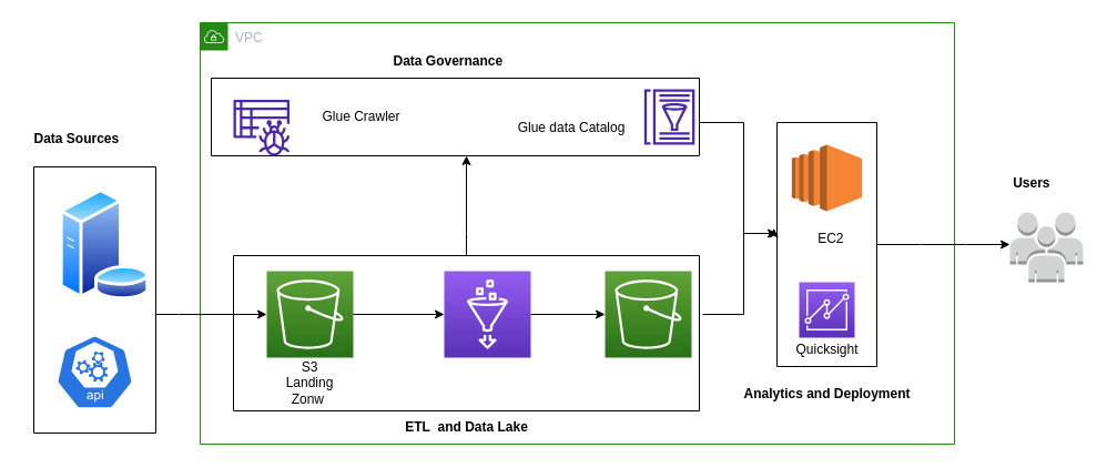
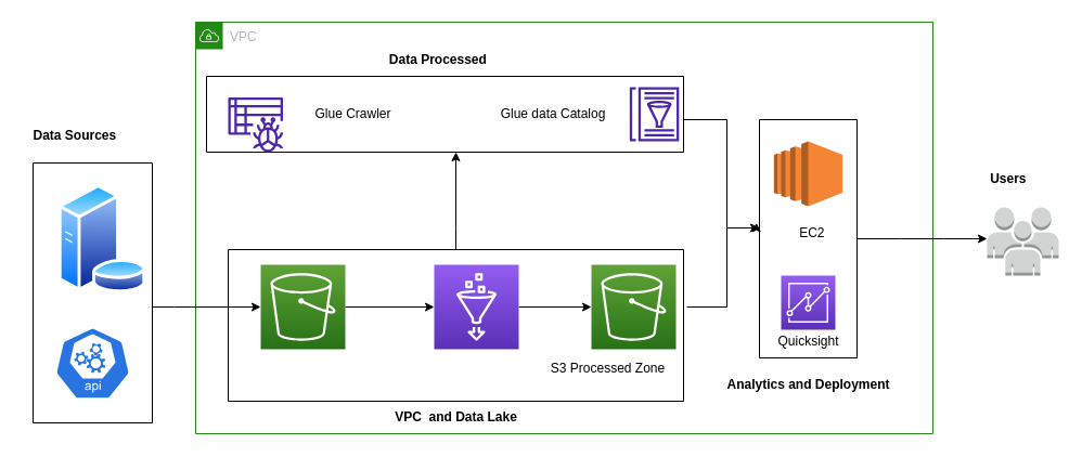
  <mxCell id="0" />
  <mxCell id="1" parent="0" />
  <mxCell id="2" value="VPC" style="points=[[0,0],[0.25,0],[0.5,0],[0.75,0],[1,0],[1,0.25],[1,0.5],[1,0.75],[1,1],[0.75,1],[0.5,1],[0.25,1],[0,1],[0,0.75],[0,0.5],[0,0.25]];outlineConnect=0;gradientColor=none;html=1;whiteSpace=wrap;fontSize=12;fontStyle=0;container=1;pointerEvents=0;collapsible=0;recursiveResize=0;shape=mxgraph.aws4.group;grIcon=mxgraph.aws4.group_vpc;strokeColor=#248814;fillColor=none;verticalAlign=top;align=left;spacingLeft=30;fontColor=#AAB7B8;dashed=0;" vertex="1" parent="1"><mxGeometry x="180" y="20" width="680" height="380" as="geometry" /></mxCell>
  <mxCell id="3" value="" style="edgeStyle=orthogonalEdgeStyle;rounded=0;orthogonalLoop=1;jettySize=auto;html=1;entryX=-0.031;entryY=0.433;entryDx=0;entryDy=0;entryPerimeter=0;" edge="1" parent="2" source="4" target="11"><mxGeometry relative="1" as="geometry"><Array as="points"><mxPoint x="490" y="90" /><mxPoint x="490" y="190" /><mxPoint x="517" y="190" /></Array></mxGeometry></mxCell>
  <mxCell id="4" value="" style="swimlane;startSize=0;" vertex="1" parent="2"><mxGeometry x="10" y="50" width="440" height="70" as="geometry" /></mxCell>
  <mxCell id="5" value="" style="sketch=0;outlineConnect=0;fontColor=#232F3E;gradientColor=none;fillColor=#4D27AA;strokeColor=none;dashed=0;verticalLabelPosition=bottom;verticalAlign=top;align=center;html=1;fontSize=12;fontStyle=0;aspect=fixed;pointerEvents=1;shape=mxgraph.aws4.glue_crawlers;" vertex="1" parent="4"><mxGeometry x="20" y="19.5" width="50.5" height="50.5" as="geometry" /></mxCell>
  <mxCell id="6" value="" style="sketch=0;outlineConnect=0;fontColor=#232F3E;gradientColor=none;fillColor=#4D27AA;strokeColor=none;dashed=0;verticalLabelPosition=bottom;verticalAlign=top;align=center;html=1;fontSize=12;fontStyle=0;aspect=fixed;pointerEvents=1;shape=mxgraph.aws4.glue_data_catalog;" vertex="1" parent="4"><mxGeometry x="390" y="10" width="46.15" height="50" as="geometry" /></mxCell>
  <mxCell id="7" value="Glue Crawler" style="text;html=1;align=center;verticalAlign=middle;resizable=0;points=[];autosize=1;strokeColor=none;fillColor=none;" vertex="1" parent="4"><mxGeometry x="90" y="20" width="90" height="30" as="geometry" /></mxCell>
- <mxCell id="8" value="Glue data Catalog" style="text;html=1;strokeColor=none;fillColor=none;align=center;verticalAlign=middle;whiteSpace=wrap;rounded=0;" vertex="1" parent="4"><mxGeometry x="275" y="30" width="100" height="30" as="geometry" /></mxCell>
- <mxCell id="9" value="&lt;b&gt;Data Governance&amp;nbsp;&lt;/b&gt;" style="text;html=1;align=center;verticalAlign=middle;resizable=0;points=[];autosize=1;strokeColor=none;fillColor=none;" vertex="1" parent="2"><mxGeometry x="160" y="20" width="130" height="30" as="geometry" /></mxCell>
- <mxCell id="10" value="&lt;b&gt;ETL&amp;nbsp; and Data Lake&lt;/b&gt;" style="text;html=1;align=center;verticalAlign=middle;resizable=0;points=[];autosize=1;strokeColor=none;fillColor=none;" vertex="1" parent="2"><mxGeometry x="175" y="350" width="130" height="30" as="geometry" /></mxCell>
+ <mxCell id="8" value="Glue data Catalog" style="text;html=1;strokeColor=none;fillColor=none;align=center;verticalAlign=middle;whiteSpace=wrap;rounded=0;" vertex="1" parent="4"><mxGeometry x="270" y="20" width="100" height="30" as="geometry" /></mxCell>
+ <mxCell id="9" value="&lt;b&gt;Data Processed&amp;nbsp;&lt;/b&gt;" style="text;html=1;align=center;verticalAlign=middle;resizable=0;points=[];autosize=1;strokeColor=none;fillColor=none;" vertex="1" parent="2"><mxGeometry x="160" y="20" width="130" height="30" as="geometry" /></mxCell>
+ <mxCell id="10" value="&lt;b&gt;VPC&amp;nbsp; and Data Lake&lt;/b&gt;" style="text;html=1;align=center;verticalAlign=middle;resizable=0;points=[];autosize=1;strokeColor=none;fillColor=none;" vertex="1" parent="2"><mxGeometry x="175" y="350" width="130" height="30" as="geometry" /></mxCell>
  <mxCell id="11" value="" style="swimlane;startSize=0;" vertex="1" parent="2"><mxGeometry x="520" y="90" width="90" height="220" as="geometry" /></mxCell>
  <mxCell id="12" value="" style="outlineConnect=0;dashed=0;verticalLabelPosition=bottom;verticalAlign=top;align=center;html=1;shape=mxgraph.aws3.ec2;fillColor=#F58534;gradientColor=none;" vertex="1" parent="11"><mxGeometry x="13.37" y="20" width="63.25" height="60" as="geometry" /></mxCell>
  <mxCell id="13" value="EC2&amp;nbsp;" style="text;html=1;align=center;verticalAlign=middle;resizable=0;points=[];autosize=1;strokeColor=none;fillColor=none;" vertex="1" parent="11"><mxGeometry x="24.99" y="90" width="50" height="30" as="geometry" /></mxCell>
  <mxCell id="14" value="" style="sketch=0;points=[[0,0,0],[0.25,0,0],[0.5,0,0],[0.75,0,0],[1,0,0],[0,1,0],[0.25,1,0],[0.5,1,0],[0.75,1,0],[1,1,0],[0,0.25,0],[0,0.5,0],[0,0.75,0],[1,0.25,0],[1,0.5,0],[1,0.75,0]];outlineConnect=0;fontColor=#232F3E;gradientColor=#945DF2;gradientDirection=north;fillColor=#5A30B5;strokeColor=#ffffff;dashed=0;verticalLabelPosition=bottom;verticalAlign=top;align=center;html=1;fontSize=12;fontStyle=0;aspect=fixed;shape=mxgraph.aws4.resourceIcon;resIcon=mxgraph.aws4.quicksight;" vertex="1" parent="11"><mxGeometry x="20" y="144" width="50" height="50" as="geometry" /></mxCell>
  <mxCell id="15" value="Quicksight" style="text;html=1;align=center;verticalAlign=middle;resizable=0;points=[];autosize=1;strokeColor=none;fillColor=none;" vertex="1" parent="11"><mxGeometry x="5" y="190" width="80" height="30" as="geometry" /></mxCell>
  <mxCell id="16" value="&lt;b&gt;Analytics and Deployment&lt;/b&gt;" style="text;html=1;align=center;verticalAlign=middle;resizable=0;points=[];autosize=1;strokeColor=none;fillColor=none;" vertex="1" parent="2"><mxGeometry x="480" y="320" width="170" height="30" as="geometry" /></mxCell>
  <mxCell id="17" value="" style="edgeStyle=orthogonalEdgeStyle;rounded=0;orthogonalLoop=1;jettySize=auto;html=1;" edge="1" parent="1" source="18" target="23"><mxGeometry relative="1" as="geometry"><Array as="points"><mxPoint x="160" y="283" /><mxPoint x="160" y="283" /></Array></mxGeometry></mxCell>
  <mxCell id="18" value="" style="swimlane;startSize=0;" vertex="1" parent="1"><mxGeometry x="30" y="150" width="110" height="240" as="geometry" /></mxCell>
  <mxCell id="19" value="" style="aspect=fixed;perimeter=ellipsePerimeter;html=1;align=center;shadow=0;dashed=0;spacingTop=3;image;image=img/lib/active_directory/database_server.svg;" vertex="1" parent="18"><mxGeometry x="23" y="20" width="82" height="100" as="geometry" /></mxCell>
  <mxCell id="20" value="" style="sketch=0;html=1;dashed=0;whitespace=wrap;fillColor=#2875E2;strokeColor=#ffffff;points=[[0.005,0.63,0],[0.1,0.2,0],[0.9,0.2,0],[0.5,0,0],[0.995,0.63,0],[0.72,0.99,0],[0.5,1,0],[0.28,0.99,0]];verticalLabelPosition=bottom;align=center;verticalAlign=top;shape=mxgraph.kubernetes.icon;prIcon=api" vertex="1" parent="18"><mxGeometry x="20" y="140" width="70" height="90" as="geometry" /></mxCell>
  <mxCell id="21" value="&lt;b&gt;Data Sources&amp;nbsp;&lt;/b&gt;" style="text;html=1;align=center;verticalAlign=middle;resizable=0;points=[];autosize=1;strokeColor=none;fillColor=none;" vertex="1" parent="1"><mxGeometry x="20" y="110" width="100" height="30" as="geometry" /></mxCell>
  <mxCell id="22" value="" style="swimlane;startSize=0;" vertex="1" parent="1"><mxGeometry x="210" y="230" width="420" height="140" as="geometry" /></mxCell>
  <mxCell id="23" value="" style="sketch=0;points=[[0,0,0],[0.25,0,0],[0.5,0,0],[0.75,0,0],[1,0,0],[0,1,0],[0.25,1,0],[0.5,1,0],[0.75,1,0],[1,1,0],[0,0.25,0],[0,0.5,0],[0,0.75,0],[1,0.25,0],[1,0.5,0],[1,0.75,0]];outlineConnect=0;fontColor=#232F3E;gradientColor=#60A337;gradientDirection=north;fillColor=#277116;strokeColor=#ffffff;dashed=0;verticalLabelPosition=bottom;verticalAlign=top;align=center;html=1;fontSize=12;fontStyle=0;aspect=fixed;shape=mxgraph.aws4.resourceIcon;resIcon=mxgraph.aws4.s3;" vertex="1" parent="22"><mxGeometry x="30" y="14" width="78" height="78" as="geometry" /></mxCell>
- <mxCell id="24" value="S3 Landing Zonw&amp;nbsp;" style="text;html=1;strokeColor=none;fillColor=none;align=center;verticalAlign=middle;whiteSpace=wrap;rounded=0;" vertex="1" parent="22"><mxGeometry x="39" y="100" width="60" height="30" as="geometry" /></mxCell>
  <mxCell id="25" value="" style="edgeStyle=orthogonalEdgeStyle;rounded=0;orthogonalLoop=1;jettySize=auto;html=1;" edge="1" parent="22" source="26" target="28"><mxGeometry relative="1" as="geometry" /></mxCell>
  <mxCell id="26" value="" style="sketch=0;points=[[0,0,0],[0.25,0,0],[0.5,0,0],[0.75,0,0],[1,0,0],[0,1,0],[0.25,1,0],[0.5,1,0],[0.75,1,0],[1,1,0],[0,0.25,0],[0,0.5,0],[0,0.75,0],[1,0.25,0],[1,0.5,0],[1,0.75,0]];outlineConnect=0;fontColor=#232F3E;gradientColor=#945DF2;gradientDirection=north;fillColor=#5A30B5;strokeColor=#ffffff;dashed=0;verticalLabelPosition=bottom;verticalAlign=top;align=center;html=1;fontSize=12;fontStyle=0;aspect=fixed;shape=mxgraph.aws4.resourceIcon;resIcon=mxgraph.aws4.glue;" vertex="1" parent="22"><mxGeometry x="190" y="14" width="78" height="78" as="geometry" /></mxCell>
  <mxCell id="27" value="" style="edgeStyle=orthogonalEdgeStyle;rounded=0;orthogonalLoop=1;jettySize=auto;html=1;entryX=0;entryY=0.5;entryDx=0;entryDy=0;entryPerimeter=0;" edge="1" parent="22" source="23" target="26"><mxGeometry relative="1" as="geometry"><mxPoint x="188" y="53" as="targetPoint" /></mxGeometry></mxCell>
  <mxCell id="28" value="" style="sketch=0;points=[[0,0,0],[0.25,0,0],[0.5,0,0],[0.75,0,0],[1,0,0],[0,1,0],[0.25,1,0],[0.5,1,0],[0.75,1,0],[1,1,0],[0,0.25,0],[0,0.5,0],[0,0.75,0],[1,0.25,0],[1,0.5,0],[1,0.75,0]];outlineConnect=0;fontColor=#232F3E;gradientColor=#60A337;gradientDirection=north;fillColor=#277116;strokeColor=#ffffff;dashed=0;verticalLabelPosition=bottom;verticalAlign=top;align=center;html=1;fontSize=12;fontStyle=0;aspect=fixed;shape=mxgraph.aws4.resourceIcon;resIcon=mxgraph.aws4.s3;" vertex="1" parent="22"><mxGeometry x="335" y="14" width="78" height="78" as="geometry" /></mxCell>
+ <mxCell id="29" value="S3 Processed Zone" style="text;html=1;align=center;verticalAlign=middle;resizable=0;points=[];autosize=1;strokeColor=none;fillColor=none;" vertex="1" parent="1"><mxGeometry x="495" y="325" width="130" height="30" as="geometry" /></mxCell>
  <mxCell id="30" value="" style="edgeStyle=orthogonalEdgeStyle;rounded=0;orthogonalLoop=1;jettySize=auto;html=1;" edge="1" parent="1" target="4"><mxGeometry relative="1" as="geometry"><mxPoint x="419" y="230" as="sourcePoint" /><Array as="points"><mxPoint x="420" y="230" /><mxPoint x="420" y="210" /><mxPoint x="420" y="190" /></Array></mxGeometry></mxCell>
  <mxCell id="31" value="" style="edgeStyle=orthogonalEdgeStyle;rounded=0;orthogonalLoop=1;jettySize=auto;html=1;entryX=1.007;entryY=0.37;entryDx=0;entryDy=0;entryPerimeter=0;" edge="1" parent="1"><mxGeometry relative="1" as="geometry"><mxPoint x="633" y="283" as="sourcePoint" /><mxPoint x="700" y="210" as="targetPoint" /><Array as="points"><mxPoint x="670" y="283" /><mxPoint x="670" y="210" /></Array></mxGeometry></mxCell>
  <mxCell id="32" value="" style="outlineConnect=0;dashed=0;verticalLabelPosition=bottom;verticalAlign=top;align=center;html=1;shape=mxgraph.aws3.users;fillColor=#D2D3D3;gradientColor=none;" vertex="1" parent="1"><mxGeometry x="910" y="191" width="66" height="63" as="geometry" /></mxCell>
  <mxCell id="33" value="" style="rounded=0;orthogonalLoop=1;jettySize=auto;html=1;" edge="1" parent="1" source="11"><mxGeometry relative="1" as="geometry"><mxPoint x="910" y="220" as="targetPoint" /><Array as="points"><mxPoint x="830" y="220" /><mxPoint x="870" y="220" /><mxPoint x="910" y="220" /></Array></mxGeometry></mxCell>
  <mxCell id="34" value="&lt;b&gt;Users&amp;nbsp;&lt;/b&gt;" style="text;html=1;align=center;verticalAlign=middle;resizable=0;points=[];autosize=1;strokeColor=none;fillColor=none;" vertex="1" parent="1"><mxGeometry x="901" y="150" width="60" height="30" as="geometry" /></mxCell>
